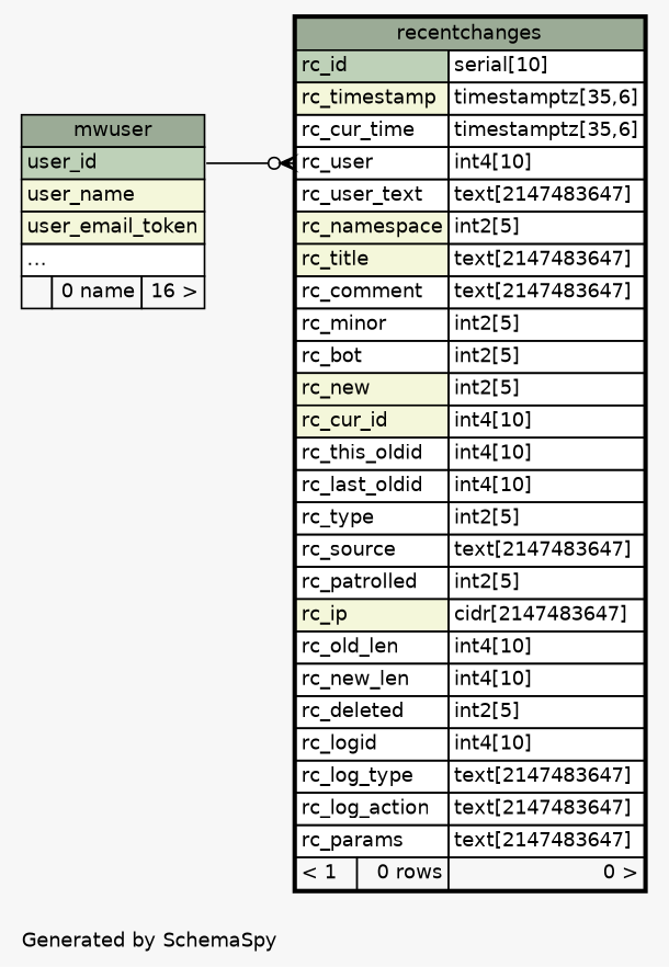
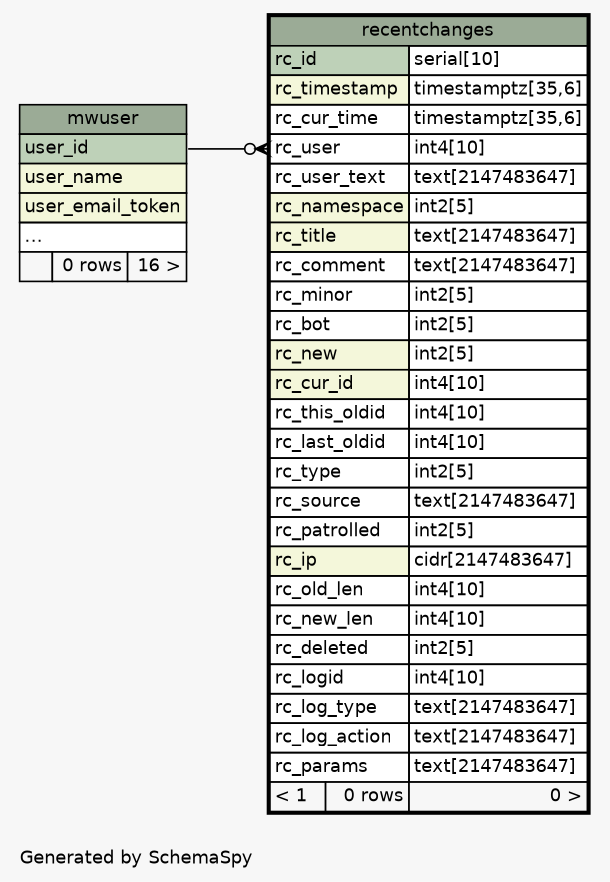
  digraph {
    bgcolor="#f7f7f7"
    fontname=Helvetica
    fontsize=11
    label="\nGenerated by SchemaSpy"
    labeljust=l
    nodesep=0.18
    rankdir=RL
    ranksep=0.46
    node [fontname=Helvetica fontsize=11 shape=plaintext]
    n1 [label=<     <TABLE BORDER="2" CELLBORDER="1" CELLSPACING="0" BGCOLOR="#ffffff">       <TR><TD COLSPAN="3" BGCOLOR="#9bab96" ALIGN="CENTER">recentchanges</TD></TR>       <TR><TD PORT="rc_id" COLSPAN="2" BGCOLOR="#bed1b8" ALIGN="LEFT">rc_id</TD><TD PORT="rc_id.type" ALIGN="LEFT">serial[10]</TD></TR>       <TR><TD PORT="rc_timestamp" COLSPAN="2" BGCOLOR="#f4f7da" ALIGN="LEFT">rc_timestamp</TD><TD PORT="rc_timestamp.type" ALIGN="LEFT">timestamptz[35,6]</TD></TR>       <TR><TD PORT="rc_cur_time" COLSPAN="2" ALIGN="LEFT">rc_cur_time</TD><TD PORT="rc_cur_time.type" ALIGN="LEFT">timestamptz[35,6]</TD></TR>       <TR><TD PORT="rc_user" COLSPAN="2" ALIGN="LEFT">rc_user</TD><TD PORT="rc_user.type" ALIGN="LEFT">int4[10]</TD></TR>       <TR><TD PORT="rc_user_text" COLSPAN="2" ALIGN="LEFT">rc_user_text</TD><TD PORT="rc_user_text.type" ALIGN="LEFT">text[2147483647]</TD></TR>       <TR><TD PORT="rc_namespace" COLSPAN="2" BGCOLOR="#f4f7da" ALIGN="LEFT">rc_namespace</TD><TD PORT="rc_namespace.type" ALIGN="LEFT">int2[5]</TD></TR>       <TR><TD PORT="rc_title" COLSPAN="2" BGCOLOR="#f4f7da" ALIGN="LEFT">rc_title</TD><TD PORT="rc_title.type" ALIGN="LEFT">text[2147483647]</TD></TR>       <TR><TD PORT="rc_comment" COLSPAN="2" ALIGN="LEFT">rc_comment</TD><TD PORT="rc_comment.type" ALIGN="LEFT">text[2147483647]</TD></TR>       <TR><TD PORT="rc_minor" COLSPAN="2" ALIGN="LEFT">rc_minor</TD><TD PORT="rc_minor.type" ALIGN="LEFT">int2[5]</TD></TR>       <TR><TD PORT="rc_bot" COLSPAN="2" ALIGN="LEFT">rc_bot</TD><TD PORT="rc_bot.type" ALIGN="LEFT">int2[5]</TD></TR>       <TR><TD PORT="rc_new" COLSPAN="2" BGCOLOR="#f4f7da" ALIGN="LEFT">rc_new</TD><TD PORT="rc_new.type" ALIGN="LEFT">int2[5]</TD></TR>       <TR><TD PORT="rc_cur_id" COLSPAN="2" BGCOLOR="#f4f7da" ALIGN="LEFT">rc_cur_id</TD><TD PORT="rc_cur_id.type" ALIGN="LEFT">int4[10]</TD></TR>       <TR><TD PORT="rc_this_oldid" COLSPAN="2" ALIGN="LEFT">rc_this_oldid</TD><TD PORT="rc_this_oldid.type" ALIGN="LEFT">int4[10]</TD></TR>       <TR><TD PORT="rc_last_oldid" COLSPAN="2" ALIGN="LEFT">rc_last_oldid</TD><TD PORT="rc_last_oldid.type" ALIGN="LEFT">int4[10]</TD></TR>       <TR><TD PORT="rc_type" COLSPAN="2" ALIGN="LEFT">rc_type</TD><TD PORT="rc_type.type" ALIGN="LEFT">int2[5]</TD></TR>       <TR><TD PORT="rc_source" COLSPAN="2" ALIGN="LEFT">rc_source</TD><TD PORT="rc_source.type" ALIGN="LEFT">text[2147483647]</TD></TR>       <TR><TD PORT="rc_patrolled" COLSPAN="2" ALIGN="LEFT">rc_patrolled</TD><TD PORT="rc_patrolled.type" ALIGN="LEFT">int2[5]</TD></TR>       <TR><TD PORT="rc_ip" COLSPAN="2" BGCOLOR="#f4f7da" ALIGN="LEFT">rc_ip</TD><TD PORT="rc_ip.type" ALIGN="LEFT">cidr[2147483647]</TD></TR>       <TR><TD PORT="rc_old_len" COLSPAN="2" ALIGN="LEFT">rc_old_len</TD><TD PORT="rc_old_len.type" ALIGN="LEFT">int4[10]</TD></TR>       <TR><TD PORT="rc_new_len" COLSPAN="2" ALIGN="LEFT">rc_new_len</TD><TD PORT="rc_new_len.type" ALIGN="LEFT">int4[10]</TD></TR>       <TR><TD PORT="rc_deleted" COLSPAN="2" ALIGN="LEFT">rc_deleted</TD><TD PORT="rc_deleted.type" ALIGN="LEFT">int2[5]</TD></TR>       <TR><TD PORT="rc_logid" COLSPAN="2" ALIGN="LEFT">rc_logid</TD><TD PORT="rc_logid.type" ALIGN="LEFT">int4[10]</TD></TR>       <TR><TD PORT="rc_log_type" COLSPAN="2" ALIGN="LEFT">rc_log_type</TD><TD PORT="rc_log_type.type" ALIGN="LEFT">text[2147483647]</TD></TR>       <TR><TD PORT="rc_log_action" COLSPAN="2" ALIGN="LEFT">rc_log_action</TD><TD PORT="rc_log_action.type" ALIGN="LEFT">text[2147483647]</TD></TR>       <TR><TD PORT="rc_params" COLSPAN="2" ALIGN="LEFT">rc_params</TD><TD PORT="rc_params.type" ALIGN="LEFT">text[2147483647]</TD></TR>       <TR><TD ALIGN="LEFT" BGCOLOR="#f7f7f7">&lt; 1</TD><TD ALIGN="RIGHT" BGCOLOR="#f7f7f7">0 rows</TD><TD ALIGN="RIGHT" BGCOLOR="#f7f7f7">0 &gt;</TD></TR>     </TABLE>>]
-   n2 [label=<     <TABLE BORDER="0" CELLBORDER="1" CELLSPACING="0" BGCOLOR="#ffffff">       <TR><TD COLSPAN="3" BGCOLOR="#9bab96" ALIGN="CENTER">mwuser</TD></TR>       <TR><TD PORT="user_id" COLSPAN="3" BGCOLOR="#bed1b8" ALIGN="LEFT">user_id</TD></TR>       <TR><TD PORT="user_name" COLSPAN="3" BGCOLOR="#f4f7da" ALIGN="LEFT">user_name</TD></TR>       <TR><TD PORT="user_email_token" COLSPAN="3" BGCOLOR="#f4f7da" ALIGN="LEFT">user_email_token</TD></TR>       <TR><TD PORT="elipses" COLSPAN="3" ALIGN="LEFT">...</TD></TR>       <TR><TD ALIGN="LEFT" BGCOLOR="#f7f7f7">  </TD><TD ALIGN="RIGHT" BGCOLOR="#f7f7f7">0 name</TD><TD ALIGN="RIGHT" BGCOLOR="#f7f7f7">16 &gt;</TD></TR>     </TABLE>>]
+   n2 [label=<     <TABLE BORDER="0" CELLBORDER="1" CELLSPACING="0" BGCOLOR="#ffffff">       <TR><TD COLSPAN="3" BGCOLOR="#9bab96" ALIGN="CENTER">mwuser</TD></TR>       <TR><TD PORT="user_id" COLSPAN="3" BGCOLOR="#bed1b8" ALIGN="LEFT">user_id</TD></TR>       <TR><TD PORT="user_name" COLSPAN="3" BGCOLOR="#f4f7da" ALIGN="LEFT">user_name</TD></TR>       <TR><TD PORT="user_email_token" COLSPAN="3" BGCOLOR="#f4f7da" ALIGN="LEFT">user_email_token</TD></TR>       <TR><TD PORT="elipses" COLSPAN="3" ALIGN="LEFT">...</TD></TR>       <TR><TD ALIGN="LEFT" BGCOLOR="#f7f7f7">  </TD><TD ALIGN="RIGHT" BGCOLOR="#f7f7f7">0 rows</TD><TD ALIGN="RIGHT" BGCOLOR="#f7f7f7">16 &gt;</TD></TR>     </TABLE>>]
    n1 -> n2 [arrowhead=none arrowsize=0.8 arrowtail=crowodot dir=back headport="user_id:e" tailport="rc_user:w"]
  }
